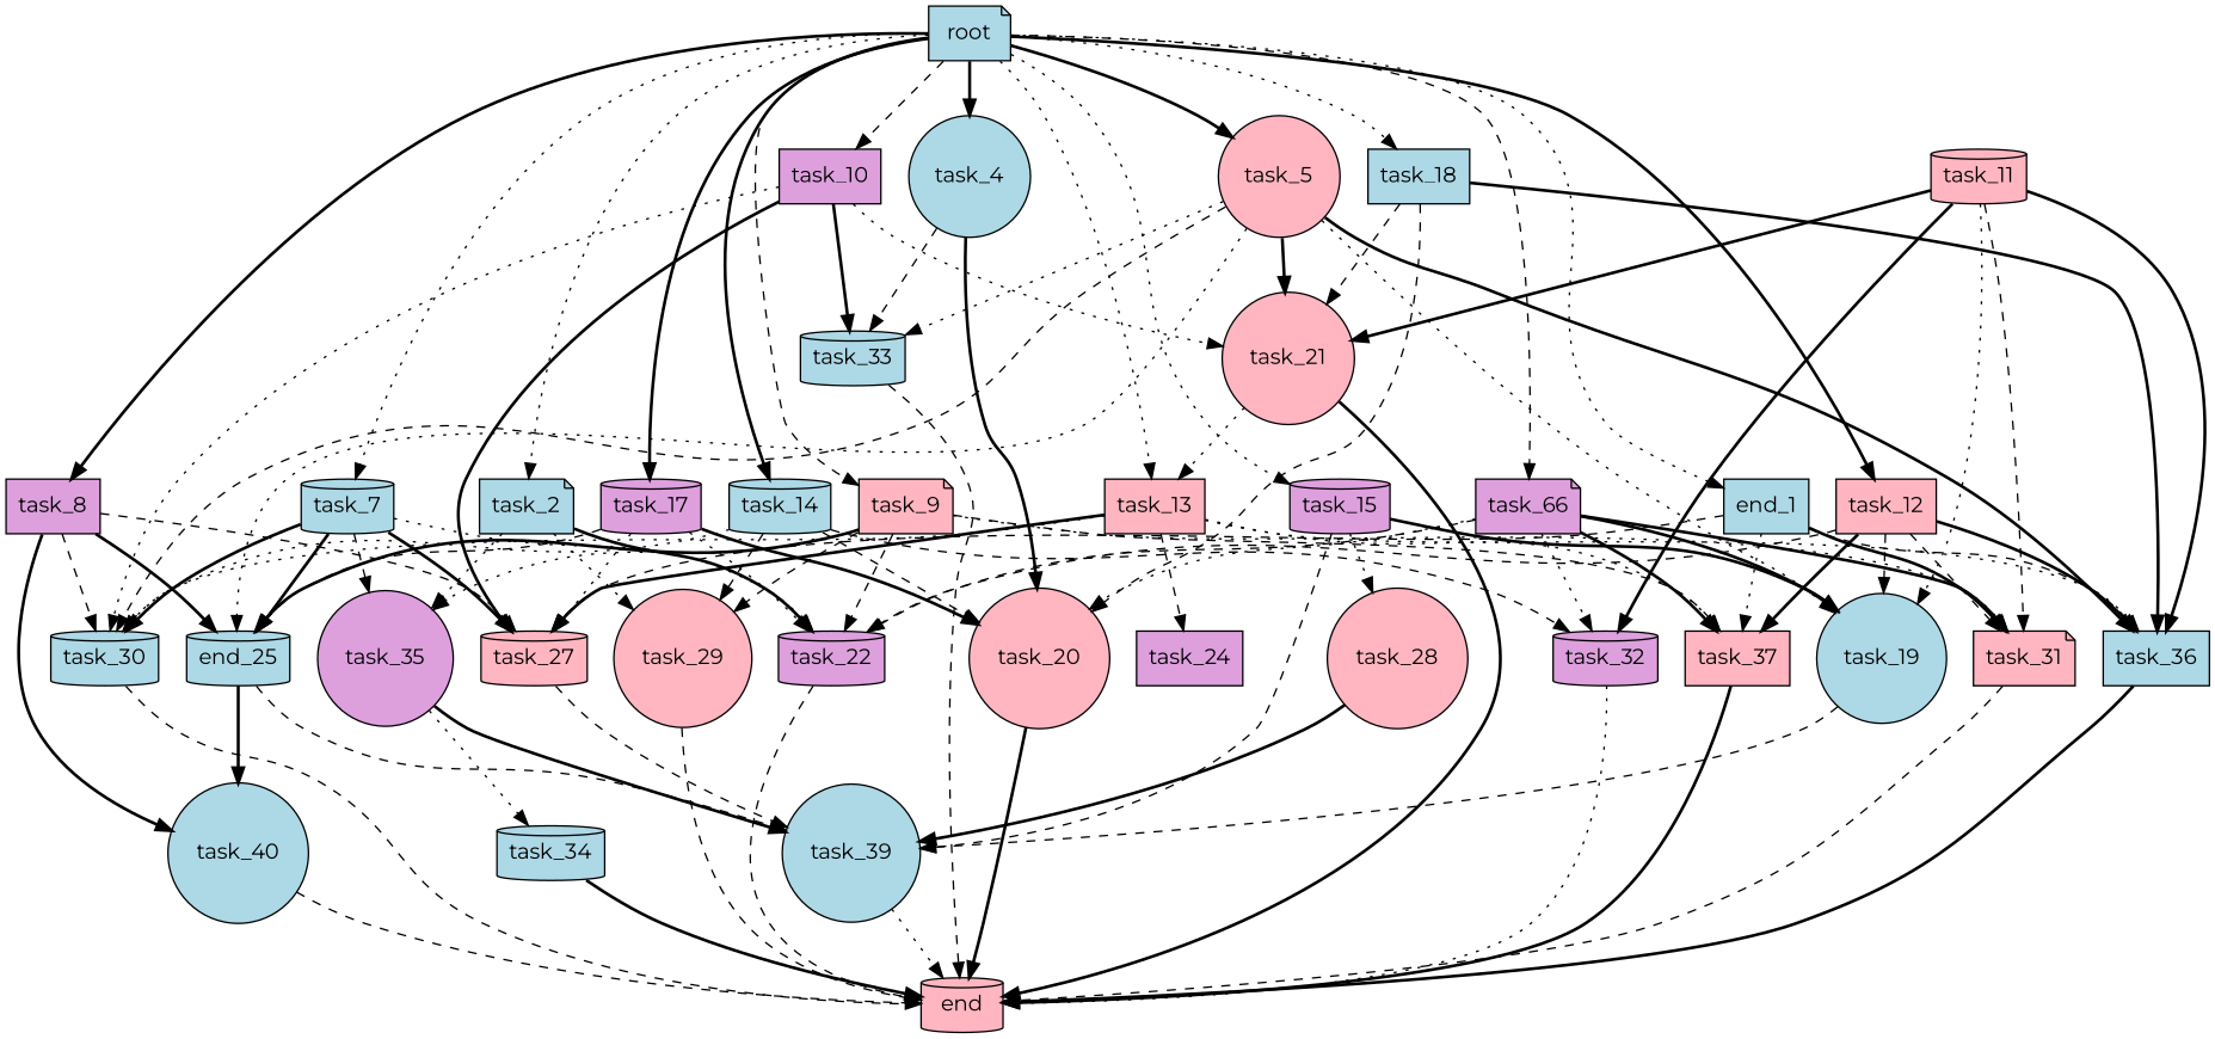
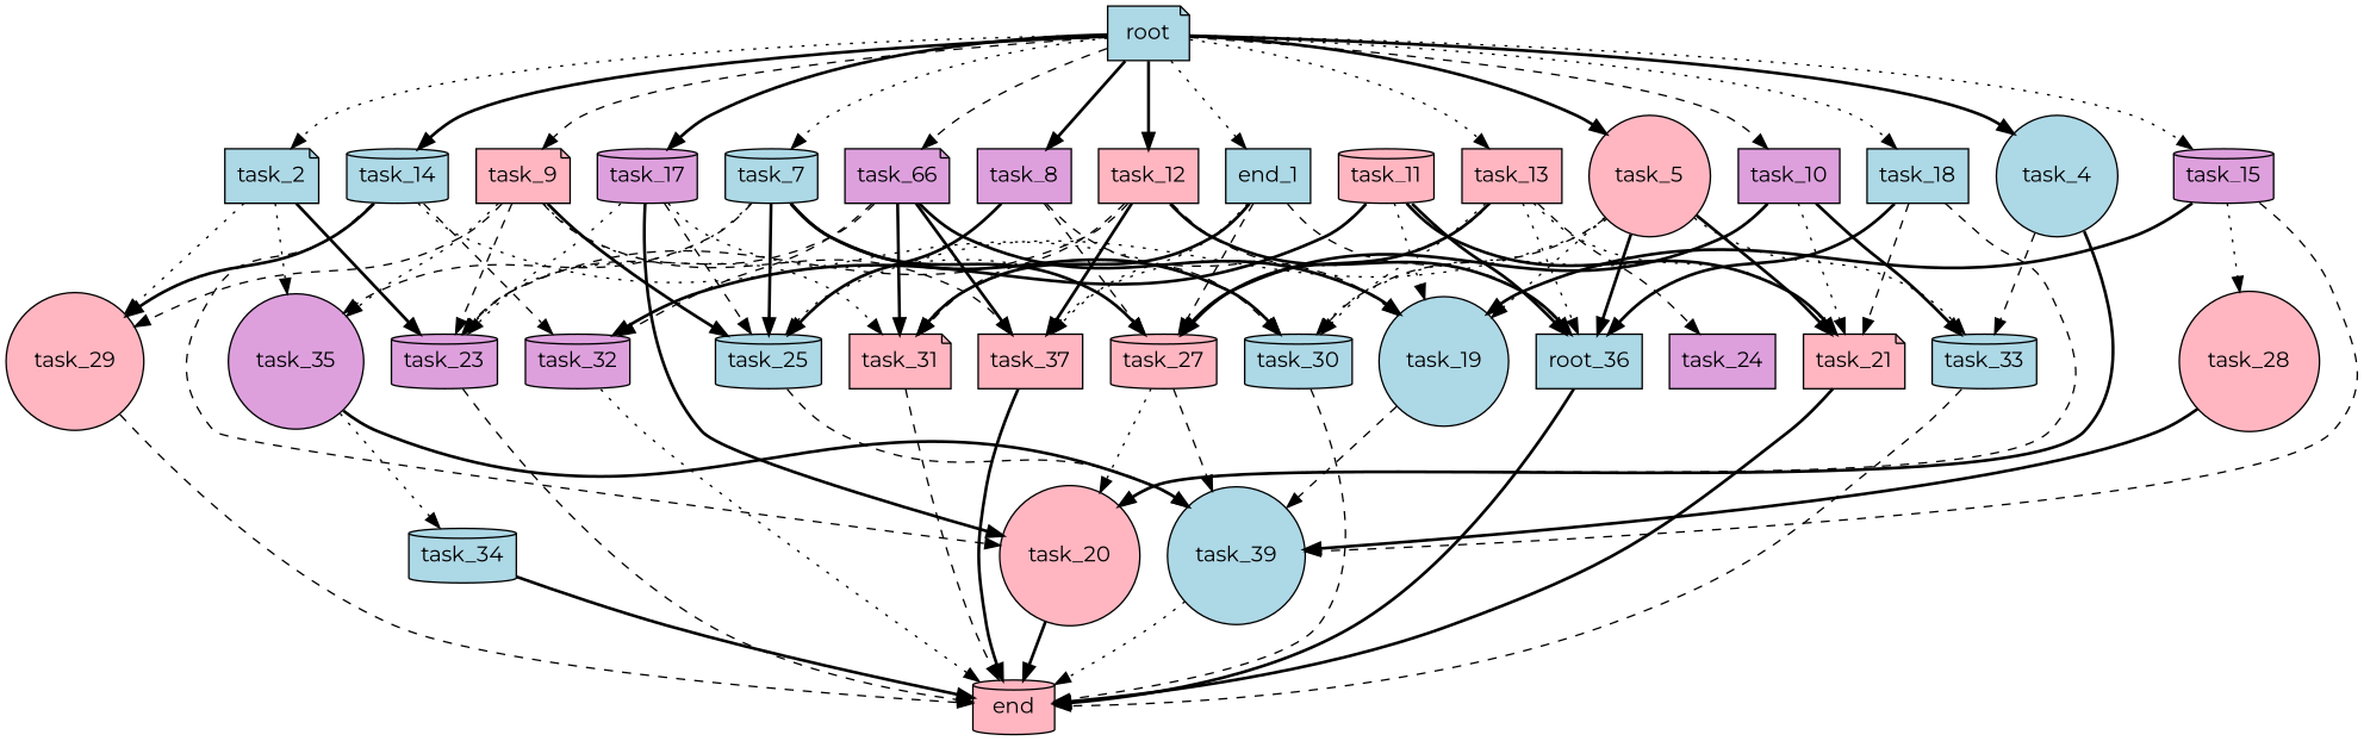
  digraph {
    fontname=Montserrat
    node [fillcolor=lightblue fontname=Montserrat shape=cylinder style=filled]
    edge [fontname=Montserrat style=bold]
    root [shape=note]
    n2 [label=end_1 shape=box]
    task_2 [shape=note]
    task_4 [shape=circle]
    task_5 [fillcolor=lightpink shape=circle]
    task_7
    task_8 [fillcolor=plum shape=box]
    task_9 [fillcolor=lightpink shape=note]
    task_10 [fillcolor=plum shape=box]
    task_12 [fillcolor=lightpink shape=box]
    task_13 [fillcolor=lightpink shape=box]
    task_14
    task_15 [fillcolor=plum]
    n14 [fillcolor=plum label=task_66 shape=note]
    task_17 [fillcolor=plum]
    task_18 [shape=box]
    task_27 [fillcolor=lightpink]
    task_31 [fillcolor=lightpink shape=note]
-   task_36 [shape=box]
+   task_36 [shape=box label=root_36]
    task_37 [fillcolor=lightpink shape=box]
-   task_22 [fillcolor=plum]
+   task_22 [fillcolor=plum label=task_23]
    task_29 [fillcolor=lightpink shape=circle]
    task_35 [fillcolor=plum shape=circle]
    task_20 [fillcolor=lightpink shape=circle]
    task_33
    task_19 [shape=circle]
-   task_21 [fillcolor=lightpink shape=circle]
-   task_25 [label=end_25]
+   task_21 [fillcolor=lightpink shape=note]
+   task_25
    task_30
-   task_40 [shape=circle]
    task_11 [fillcolor=lightpink]
    task_32 [fillcolor=plum]
    task_24 [fillcolor=plum shape=box]
    task_28 [fillcolor=lightpink shape=circle]
    task_39 [shape=circle]
    end [fillcolor=lightpink]
    task_34
    root -> n2 [style=dotted]
    root -> task_2 [style=dotted]
    root -> task_4
    root -> task_5
    root -> task_7 [style=dotted]
    root -> task_8
    root -> task_9 [style=dashed]
    root -> task_10 [style=dashed]
    root -> task_12
    root -> task_13 [style=dotted]
    root -> task_14
    root -> task_15 [style=dotted]
    root -> n14 [style=dashed]
    root -> task_17
    root -> task_18 [style=dotted]
    n2 -> task_27 [style=dashed]
    n2 -> task_31
    n2 -> task_36 [style=dashed]
    n2 -> task_37 [style=dotted]
    task_2 -> task_22
    task_2 -> task_29 [style=dotted]
    task_2 -> task_35 [style=dotted]
    task_4 -> task_20
    task_4 -> task_33 [style=dashed]
    task_5 -> task_36
    task_5 -> task_33 [style=dotted]
    task_5 -> task_19 [style=dotted]
    task_5 -> task_21
    task_5 -> task_25 [style=dotted]
    task_5 -> task_30 [style=dashed]
    task_7 -> task_27
    task_7 -> task_22 [style=dotted]
    task_7 -> task_35 [style=dashed]
    task_7 -> task_25
    task_7 -> task_30
    task_8 -> task_27 [style=dashed]
    task_8 -> task_25
    task_8 -> task_30 [style=dashed]
-   task_8 -> task_40
    task_9 -> task_31 [style=dotted]
    task_9 -> task_37 [style=dashed]
    task_9 -> task_22 [style=dashed]
    task_9 -> task_29 [style=dashed]
    task_9 -> task_35 [style=dotted]
    task_9 -> task_25
    task_10 -> task_27
    task_10 -> task_33
    task_10 -> task_21 [style=dotted]
    task_10 -> task_30 [style=dotted]
    task_12 -> task_31 [style=dashed]
    task_12 -> task_36
    task_12 -> task_37
    task_12 -> task_22 [style=dashed]
    task_12 -> task_19 [style=dashed]
    task_13 -> task_27
    task_13 -> task_36 [style=dotted]
    task_13 -> task_37 [style=dotted]
-   task_21 -> task_13 [style=dotted]
+   task_13 -> task_21 [style=dotted]
    task_13 -> task_30 [style=dotted]
    task_13 -> task_24 [style=dashed]
-   task_14 -> task_29 [style=dashed]
+   task_14 -> task_29
    task_14 -> task_20 [style=dashed]
    task_14 -> task_30 [style=dotted]
    task_14 -> task_32 [style=dashed]
    task_15 -> task_19
    task_15 -> task_28 [style=dotted]
    task_15 -> task_39 [style=dashed]
    n14 -> task_31
    n14 -> task_37
    n14 -> task_22 [style=dashed]
-   n14 -> task_20 [style=dotted]
+   task_27 -> task_20 [style=dotted]
    n14 -> task_19
-   n14 -> task_32 [style=dotted]
+   n14 -> task_32 [style=dashed]
    task_17 -> task_27 [style=dotted]
    task_17 -> task_22 [style=dotted]
    task_17 -> task_20
    task_17 -> task_25 [style=dashed]
    task_18 -> task_36
    task_18 -> task_20 [style=dashed]
    task_18 -> task_21 [style=dashed]
    task_27 -> task_39 [style=dashed]
    task_31 -> end [style=dashed]
    task_36 -> end
    task_37 -> end
    task_22 -> end [style=dashed]
    task_29 -> end [style=dashed]
    task_35 -> task_39
    task_35 -> task_34 [style=dotted]
    task_20 -> end
    task_33 -> end [style=dashed]
    task_19 -> task_39 [style=dashed]
    task_21 -> end
-   task_25 -> task_40
    task_25 -> task_39 [style=dashed]
    task_30 -> end [style=dashed]
-   task_40 -> end [style=dashed]
    task_11 -> task_31 [style=dashed]
    task_11 -> task_36
    task_11 -> task_19 [style=dotted]
    task_11 -> task_21
    task_11 -> task_32
    task_32 -> end [style=dotted]
    task_28 -> task_39
    task_39 -> end [style=dotted]
    task_34 -> end
  }
